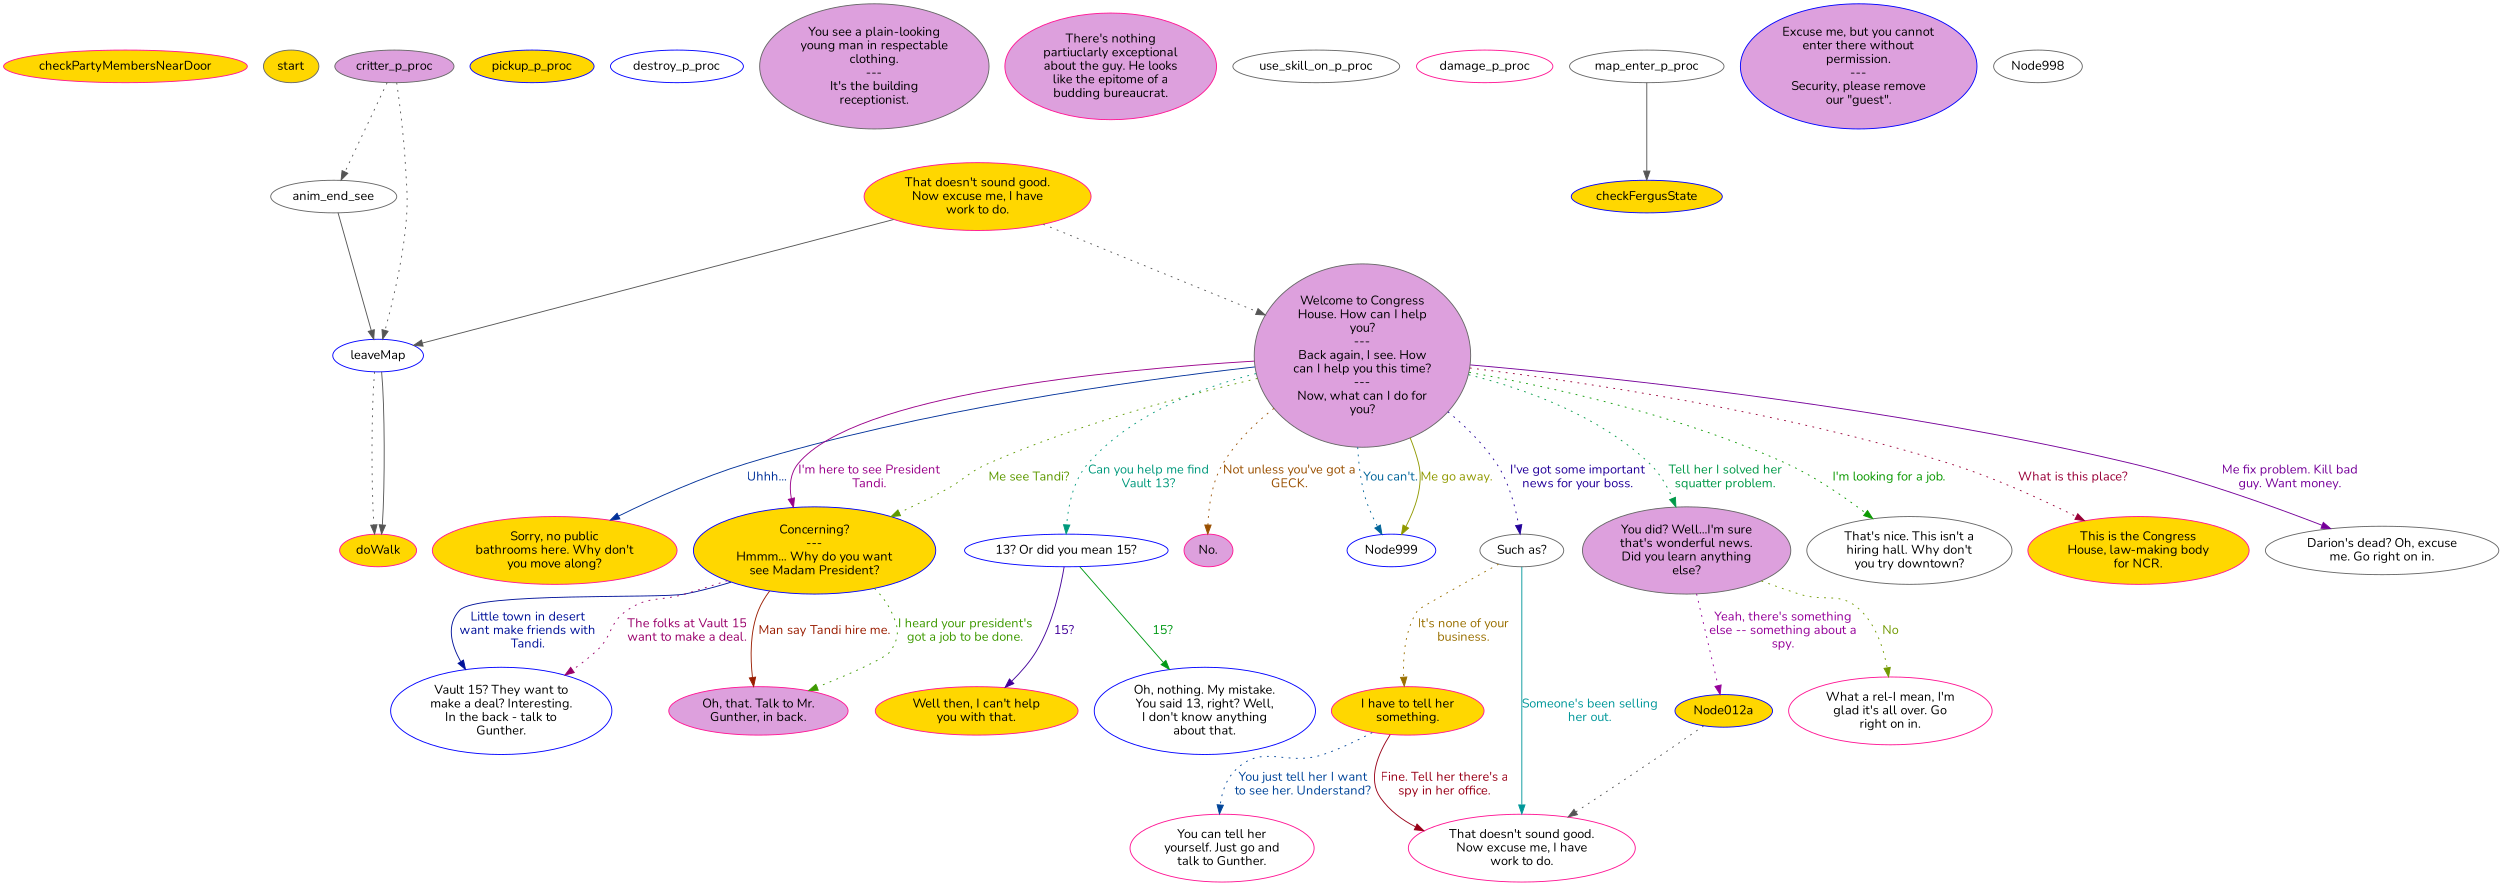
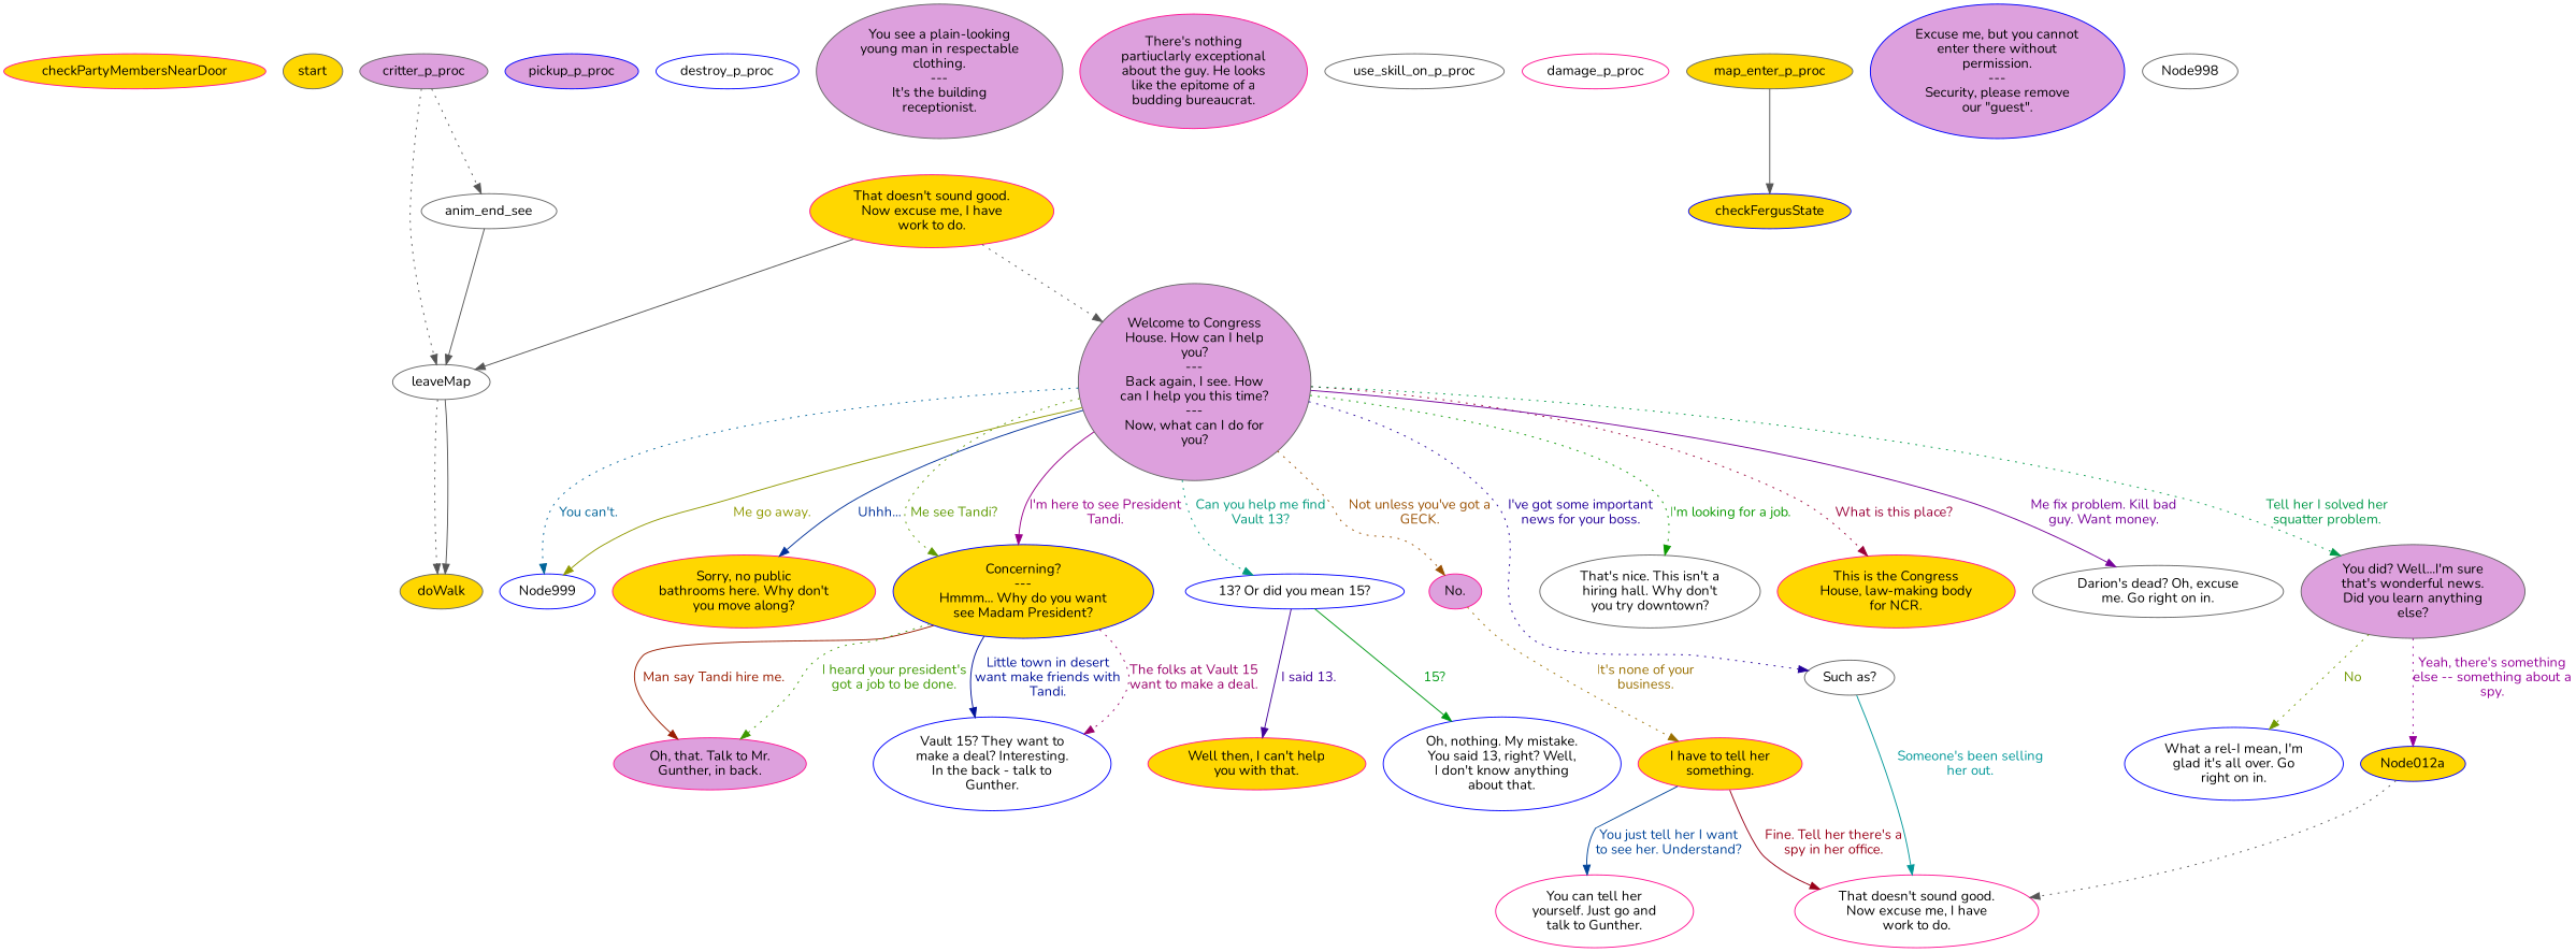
  digraph {
    fontname=Nunito
    node [color=gray40 fillcolor=white fontname=Nunito style=filled]
    edge [color="#555555" fontname=Nunito style=dotted]
    checkPartyMembersNearDoor [color=deeppink fillcolor=gold]
    start [fillcolor=gold]
    critter_p_proc [fillcolor=plum]
-   leaveMap [color=blue]
+   leaveMap
    n5 [label=anim_end_see]
-   doWalk [color=deeppink fillcolor=gold]
-   pickup_p_proc [color=blue fillcolor=gold]
+   doWalk [fillcolor=gold]
+   pickup_p_proc [color=blue fillcolor=plum]
    n8 [color=deeppink fillcolor=gold label="That doesn't sound good.\nNow excuse me, I have\nwork to do."]
    n9 [fillcolor=plum label="Welcome to Congress\nHouse. How can I help\nyou?\n---\nBack again, I see. How\ncan I help you this time?\n---\nNow, what can I do for\nyou?"]
    Node999 [color=blue]
    n11 [color=deeppink fillcolor=gold label="Sorry, no public\nbathrooms here. Why don't\nyou move along?"]
    n12 [color=blue fillcolor=gold label="Concerning?\n---\nHmmm... Why do you want\nsee Madam President?"]
    n13 [color=blue label="13? Or did you mean 15?"]
    n14 [color=deeppink fillcolor=plum label="No."]
    n15 [label="Such as?"]
    n16 [label="That's nice. This isn't a\nhiring hall. Why don't\nyou try downtown?"]
    n17 [color=deeppink fillcolor=gold label="This is the Congress\nHouse, law-making body\nfor NCR."]
    n18 [label="Darion's dead? Oh, excuse\nme. Go right on in."]
    n19 [fillcolor=plum label="You did? Well...I'm sure\nthat's wonderful news.\nDid you learn anything\nelse?"]
    n20 [color=deeppink fillcolor=plum label="Oh, that. Talk to Mr.\nGunther, in back."]
    n21 [color=blue label="Vault 15? They want to\nmake a deal? Interesting.\nIn the back - talk to\nGunther."]
    n22 [color=deeppink fillcolor=gold label="Well then, I can't help\nyou with that."]
    n23 [color=blue label="Oh, nothing. My mistake.\nYou said 13, right? Well,\nI don't know anything\nabout that."]
    n24 [color=deeppink label="That doesn't sound good.\nNow excuse me, I have\nwork to do."]
    n25 [color=deeppink fillcolor=gold label="I have to tell her\nsomething."]
-   n26 [color=deeppink label="What a rel-I mean, I'm\nglad it's all over. Go\nright on in."]
+   n26 [color=blue label="What a rel-I mean, I'm\nglad it's all over. Go\nright on in."]
    Node012a [color=blue fillcolor=gold]
    destroy_p_proc [color=blue]
    n29 [fillcolor=plum label="You see a plain-looking\nyoung man in respectable\nclothing.\n---\nIt's the building\nreceptionist."]
    n30 [color=deeppink fillcolor=plum label="There's nothing\npartiuclarly exceptional\nabout the guy. He looks\nlike the epitome of a\nbudding bureaucrat."]
    use_skill_on_p_proc
    damage_p_proc [color=deeppink]
-   map_enter_p_proc
+   map_enter_p_proc [fillcolor=gold]
    checkFergusState [color=blue fillcolor=gold]
    n35 [color=blue fillcolor=plum label="Excuse me, but you cannot\nenter there without\npermission.\n---\nSecurity, please remove\nour \"guest\"."]
    Node998
    n37 [color=deeppink label="You can tell her\nyourself. Just go and\ntalk to Gunther."]
    critter_p_proc -> leaveMap
    critter_p_proc -> n5
    leaveMap -> doWalk
    leaveMap -> doWalk [style=solid]
    n5 -> leaveMap [style=solid]
    n8 -> leaveMap [style=solid]
    n8 -> n9
    n9 -> Node999 [color="#006499" fontcolor="#006499" label="You can't."]
    n9 -> Node999 [color="#909900" fontcolor="#909900" label="Me go away." style=solid]
    n9 -> n11 [color="#003099" fontcolor="#003099" label="Uhhh..." style=solid]
    n9 -> n12 [color="#5D9900" fontcolor="#5D9900" label="Me see Tandi?"]
    n9 -> n12 [color="#99008A" fontcolor="#99008A" label="I'm here to see President\nTandi." style=solid]
    n9 -> n13 [color="#00997C" fontcolor="#00997C" label="Can you help me find\nVault 13?"]
    n9 -> n14 [color="#994F00" fontcolor="#994F00" label="Not unless you've got a\nGECK."]
    n9 -> n15 [color="#220099" fontcolor="#220099" label="I've got some important\nnews for your boss."]
    n9 -> n16 [color="#0A9900" fontcolor="#0A9900" label="I'm looking for a job."]
    n9 -> n17 [color="#990037" fontcolor="#990037" label="What is this place?"]
    n9 -> n18 [color="#750099" fontcolor="#750099" label="Me fix problem. Kill bad\nguy. Want money." style=solid]
    n9 -> n19 [color="#009948" fontcolor="#009948" label="Tell her I solved her\nsquatter problem."]
    n12 -> n20 [color="#991C00" fontcolor="#991C00" label="Man say Tandi hire me." style=solid]
    n12 -> n20 [color="#3D9900" fontcolor="#3D9900" label="I heard your president's\ngot a job to be done."]
    n12 -> n21 [color="#001199" fontcolor="#001199" label="Little town in desert\nwant make friends with\nTandi." style=solid]
    n12 -> n21 [color="#99006A" fontcolor="#99006A" label="The folks at Vault 15\nwant to make a deal."]
-   n13 -> n22 [color="#420099" fontcolor="#420099" label="15?" style=solid]
+   n13 -> n22 [color="#420099" fontcolor="#420099" label="I said 13." style=solid]
    n13 -> n23 [color="#009915" fontcolor="#009915" label="15?" style=solid]
    n15 -> n24 [color="#009799" fontcolor="#009799" label="Someone's been selling\nher out." style=solid]
-   n15 -> n25 [color="#996F00" fontcolor="#996F00" label="It's none of your\nbusiness."]
+   n14 -> n25 [color="#996F00" fontcolor="#996F00" label="It's none of your\nbusiness."]
    n19 -> n26 [color="#719900" fontcolor="#719900" label=No]
    n19 -> Node012a [color="#950099" fontcolor="#950099" label="Yeah, there's something\nelse -- something about a\nspy."]
    n25 -> n24 [color="#990017" fontcolor="#990017" label="Fine. Tell her there's a\nspy in her office." style=solid]
-   n25 -> n37 [color="#004499" fontcolor="#004499" label="You just tell her I want\nto see her. Understand?"]
+   n25 -> n37 [color="#004499" fontcolor="#004499" label="You just tell her I want\nto see her. Understand?" style=solid]
    Node012a -> n24
    map_enter_p_proc -> checkFergusState [style=solid]
  }
